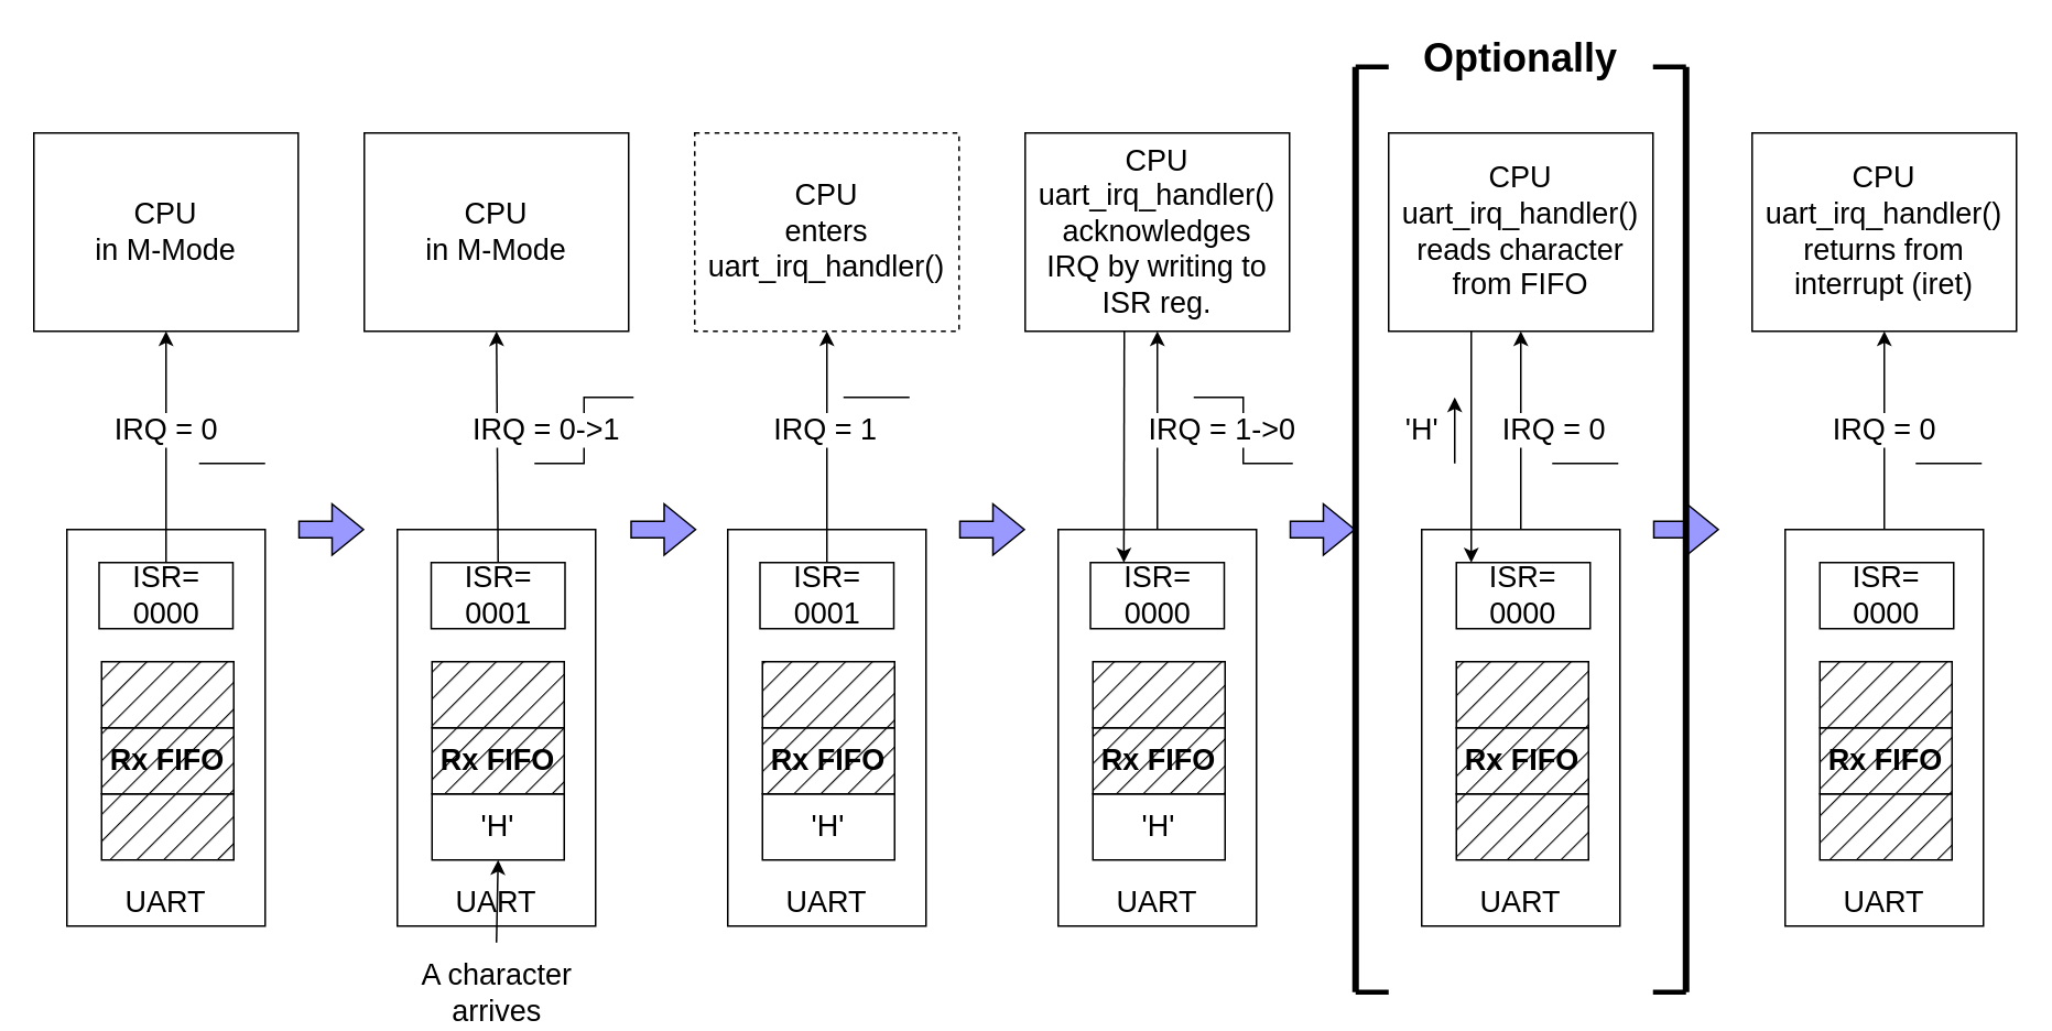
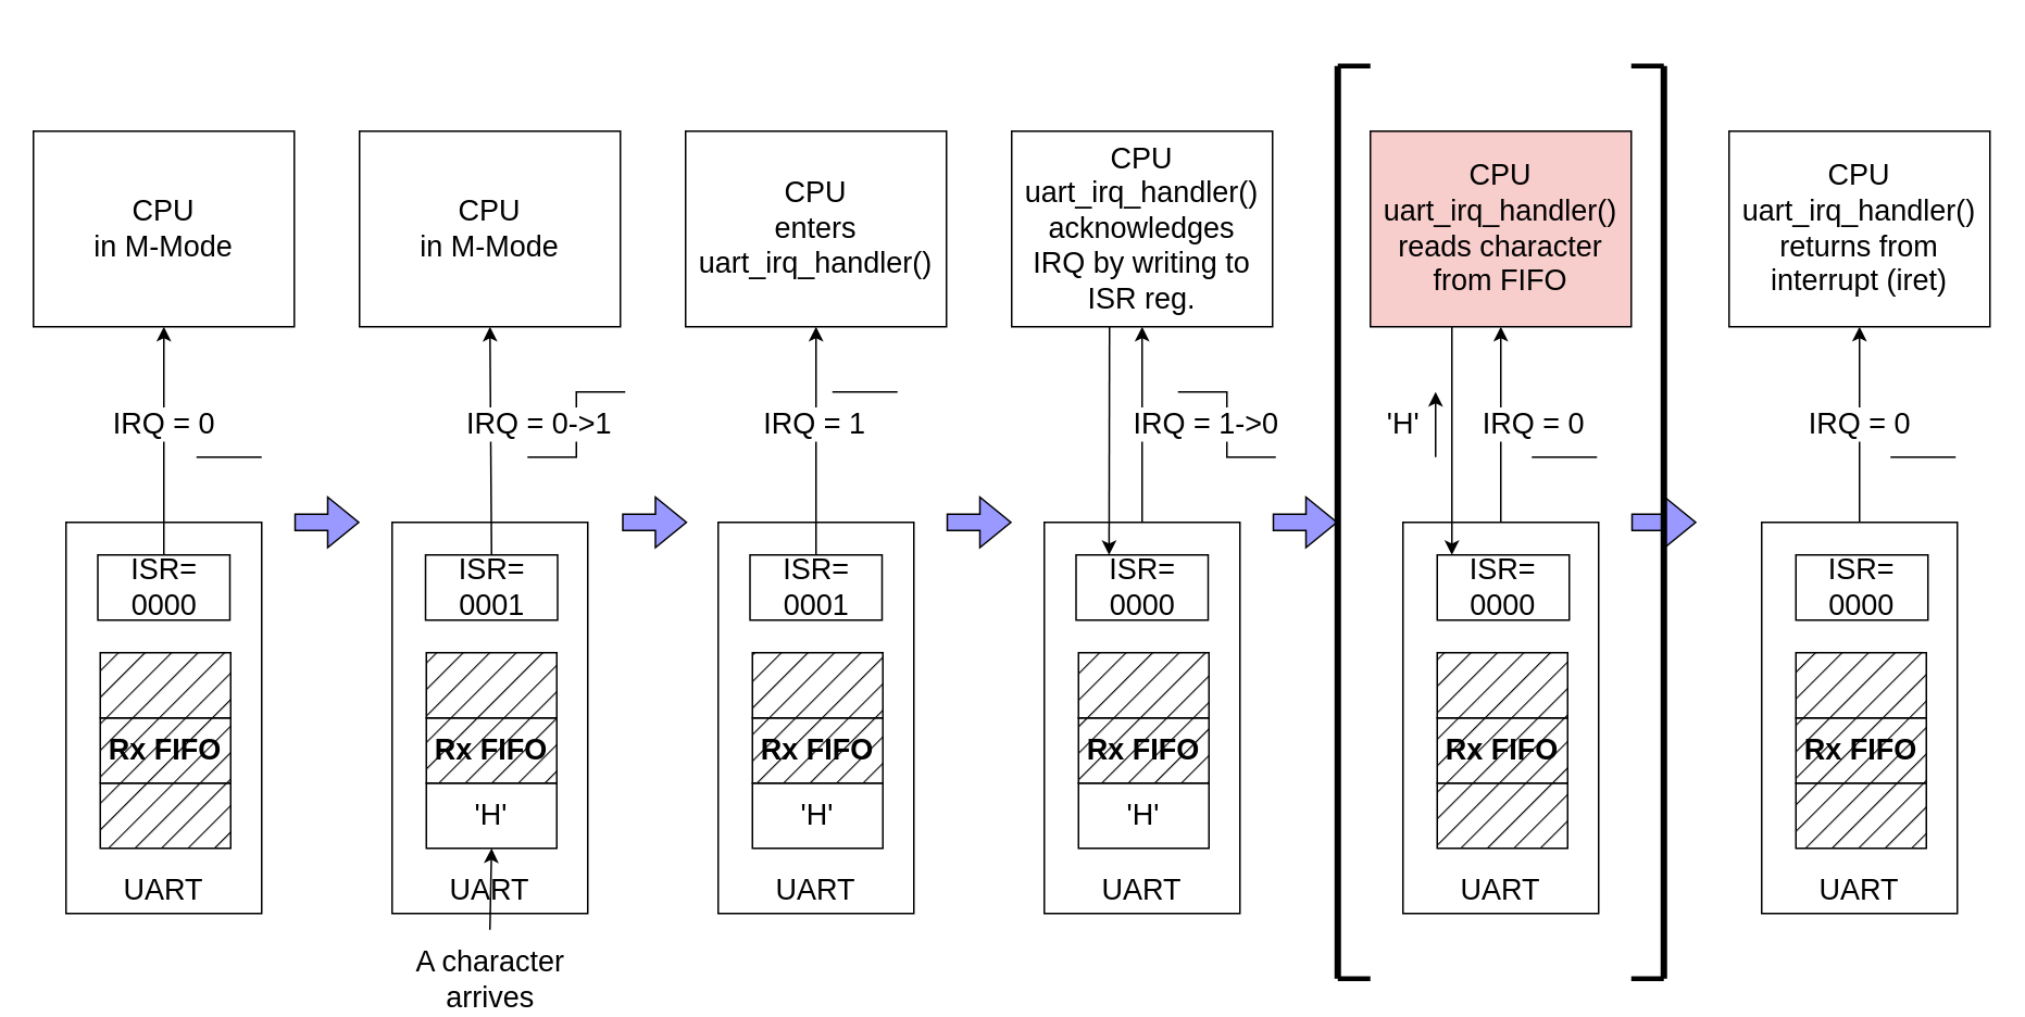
  <mxCell id="0" />
  <mxCell id="1" parent="0" />
  <mxCell id="2" value="UART" style="rounded=0;whiteSpace=wrap;html=1;verticalAlign=bottom;fontSize=18;" parent="1" vertex="1"><mxGeometry x="40" y="320" width="120" height="240" as="geometry" /></mxCell>
  <mxCell id="3" value="" style="rounded=0;whiteSpace=wrap;html=1;fillColor=#000000;fillStyle=hatch;" parent="1" vertex="1"><mxGeometry x="61" y="480" width="80" height="40" as="geometry" /></mxCell>
  <mxCell id="4" value="Rx FIFO" style="rounded=0;whiteSpace=wrap;html=1;fillColor=#000000;fillStyle=hatch;fontSize=18;fontStyle=1" parent="1" vertex="1"><mxGeometry x="61" y="440" width="80" height="40" as="geometry" /></mxCell>
  <mxCell id="5" value="" style="rounded=0;whiteSpace=wrap;html=1;fillStyle=hatch;fillColor=#000000;" parent="1" vertex="1"><mxGeometry x="61" y="400" width="80" height="40" as="geometry" /></mxCell>
  <mxCell id="6" value="CPU&lt;div&gt;in M-Mode&lt;/div&gt;" style="rounded=0;whiteSpace=wrap;html=1;fontSize=18;" parent="1" vertex="1"><mxGeometry x="20" y="80" width="160" height="120" as="geometry" /></mxCell>
  <mxCell id="7" value="IRQ = 0" style="endArrow=classic;html=1;rounded=0;entryX=0.5;entryY=1;entryDx=0;entryDy=0;fontSize=18;exitX=0.5;exitY=0;exitDx=0;exitDy=0;" parent="1" source="37" target="6" edge="1"><mxGeometry x="0.143" width="50" height="50" relative="1" as="geometry"><mxPoint x="100" y="320" as="sourcePoint" /><mxPoint x="150" y="270" as="targetPoint" /><mxPoint as="offset" /></mxGeometry></mxCell>
  <mxCell id="8" value="UART" style="rounded=0;whiteSpace=wrap;html=1;verticalAlign=bottom;fontSize=18;" parent="1" vertex="1"><mxGeometry x="440" y="320" width="120" height="240" as="geometry" /></mxCell>
  <mxCell id="9" value="'H'" style="rounded=0;whiteSpace=wrap;html=1;fillColor=none;fillStyle=hatch;fontSize=18;" parent="1" vertex="1"><mxGeometry x="461" y="480" width="80" height="40" as="geometry" /></mxCell>
  <mxCell id="10" value="Rx FIFO" style="rounded=0;whiteSpace=wrap;html=1;fillColor=#000000;fillStyle=hatch;fontSize=18;fontStyle=1" parent="1" vertex="1"><mxGeometry x="461" y="440" width="80" height="40" as="geometry" /></mxCell>
  <mxCell id="11" value="" style="rounded=0;whiteSpace=wrap;html=1;fillStyle=hatch;fillColor=#000000;" parent="1" vertex="1"><mxGeometry x="461" y="400" width="80" height="40" as="geometry" /></mxCell>
- <mxCell id="12" value="CPU&lt;div style=&quot;font-size: 18px;&quot;&gt;enters uart_irq_handler()&lt;/div&gt;" style="rounded=0;whiteSpace=wrap;html=1;fontSize=18;dashed=1;" parent="1" vertex="1"><mxGeometry x="420" y="80" width="160" height="120" as="geometry" /></mxCell>
+ <mxCell id="12" value="CPU&lt;div style=&quot;font-size: 18px;&quot;&gt;enters uart_irq_handler()&lt;/div&gt;" style="rounded=0;whiteSpace=wrap;html=1;fontSize=18;" parent="1" vertex="1"><mxGeometry x="420" y="80" width="160" height="120" as="geometry" /></mxCell>
  <mxCell id="13" value="IRQ = 1" style="endArrow=classic;html=1;rounded=0;entryX=0.5;entryY=1;entryDx=0;entryDy=0;fontSize=18;exitX=0.5;exitY=0;exitDx=0;exitDy=0;" parent="1" source="39" target="12" edge="1"><mxGeometry x="0.143" y="1" width="50" height="50" relative="1" as="geometry"><mxPoint x="500" y="320" as="sourcePoint" /><mxPoint x="550" y="270" as="targetPoint" /><mxPoint as="offset" /></mxGeometry></mxCell>
  <mxCell id="14" value="UART" style="rounded=0;whiteSpace=wrap;html=1;verticalAlign=bottom;fontSize=18;" parent="1" vertex="1"><mxGeometry x="640" y="320" width="120" height="240" as="geometry" /></mxCell>
  <mxCell id="15" value="Rx FIFO" style="rounded=0;whiteSpace=wrap;html=1;fillColor=#000000;fillStyle=hatch;fontSize=18;fontStyle=1" parent="1" vertex="1"><mxGeometry x="661" y="440" width="80" height="40" as="geometry" /></mxCell>
  <mxCell id="16" value="" style="rounded=0;whiteSpace=wrap;html=1;fillStyle=hatch;fillColor=#000000;" parent="1" vertex="1"><mxGeometry x="661" y="400" width="80" height="40" as="geometry" /></mxCell>
  <mxCell id="17" value="CPU&lt;div style=&quot;font-size: 18px;&quot;&gt;&lt;div style=&quot;font-size: 18px;&quot;&gt;uart_irq_handler()&lt;/div&gt;&lt;div style=&quot;font-size: 18px;&quot;&gt;acknowledges&lt;/div&gt;&lt;div style=&quot;font-size: 18px;&quot;&gt;IRQ by writing to ISR reg.&lt;/div&gt;&lt;/div&gt;" style="rounded=0;whiteSpace=wrap;html=1;fontSize=18;" parent="1" vertex="1"><mxGeometry x="620" y="80" width="160" height="120" as="geometry" /></mxCell>
  <mxCell id="18" value="" style="endArrow=classic;html=1;rounded=0;entryX=0.333;entryY=0.2;entryDx=0;entryDy=0;entryPerimeter=0;" parent="1" source="41" target="14" edge="1"><mxGeometry width="50" height="50" relative="1" as="geometry"><mxPoint x="680" y="200" as="sourcePoint" /><mxPoint x="660" y="250" as="targetPoint" /></mxGeometry></mxCell>
  <mxCell id="19" value="UART" style="rounded=0;whiteSpace=wrap;html=1;verticalAlign=bottom;fontSize=18;" parent="1" vertex="1"><mxGeometry x="860" y="320" width="120" height="240" as="geometry" /></mxCell>
  <mxCell id="20" value="Rx FIFO" style="rounded=0;whiteSpace=wrap;html=1;fillColor=#000000;fillStyle=hatch;fontSize=18;fontStyle=1" parent="1" vertex="1"><mxGeometry x="881" y="440" width="80" height="40" as="geometry" /></mxCell>
  <mxCell id="21" value="" style="rounded=0;whiteSpace=wrap;html=1;fillStyle=hatch;fillColor=#000000;" parent="1" vertex="1"><mxGeometry x="881" y="400" width="80" height="40" as="geometry" /></mxCell>
- <mxCell id="22" value="CPU&lt;div style=&quot;font-size: 18px;&quot;&gt;uart_irq_handler()&lt;/div&gt;&lt;div style=&quot;font-size: 18px;&quot;&gt;reads character from FIFO&lt;/div&gt;" style="rounded=0;whiteSpace=wrap;html=1;fontSize=18;" parent="1" vertex="1"><mxGeometry x="840" y="80" width="160" height="120" as="geometry" /></mxCell>
+ <mxCell id="22" value="CPU&lt;div style=&quot;font-size: 18px;&quot;&gt;uart_irq_handler()&lt;/div&gt;&lt;div style=&quot;font-size: 18px;&quot;&gt;reads character from FIFO&lt;/div&gt;" style="rounded=0;whiteSpace=wrap;html=1;fontSize=18;fillColor=#f8cecc;" parent="1" vertex="1"><mxGeometry x="840" y="80" width="160" height="120" as="geometry" /></mxCell>
  <mxCell id="23" value="IRQ = 0" style="endArrow=classic;html=1;rounded=0;entryX=0.5;entryY=1;entryDx=0;entryDy=0;fontSize=18;" parent="1" target="22" edge="1"><mxGeometry y="-20" width="50" height="50" relative="1" as="geometry"><mxPoint x="920" y="320" as="sourcePoint" /><mxPoint x="970" y="270" as="targetPoint" /><mxPoint as="offset" /></mxGeometry></mxCell>
  <mxCell id="24" value="" style="endArrow=none;html=1;rounded=0;" parent="1" edge="1"><mxGeometry width="50" height="50" relative="1" as="geometry"><mxPoint x="323" y="280" as="sourcePoint" /><mxPoint x="383" y="240" as="targetPoint" /><Array as="points"><mxPoint x="353" y="280" /><mxPoint x="353" y="240" /></Array></mxGeometry></mxCell>
  <mxCell id="25" value="" style="endArrow=none;html=1;rounded=0;" parent="1" edge="1"><mxGeometry width="50" height="50" relative="1" as="geometry"><mxPoint x="782" y="280" as="sourcePoint" /><mxPoint x="722" y="240" as="targetPoint" /><Array as="points"><mxPoint x="752" y="280" /><mxPoint x="752" y="240" /></Array></mxGeometry></mxCell>
  <mxCell id="26" value="" style="endArrow=none;html=1;rounded=0;" parent="1" edge="1"><mxGeometry width="50" height="50" relative="1" as="geometry"><mxPoint x="120" y="280" as="sourcePoint" /><mxPoint x="160" y="280" as="targetPoint" /></mxGeometry></mxCell>
  <mxCell id="27" value="" style="endArrow=none;html=1;rounded=0;" parent="1" edge="1"><mxGeometry width="50" height="50" relative="1" as="geometry"><mxPoint x="510" y="240" as="sourcePoint" /><mxPoint x="550" y="240" as="targetPoint" /></mxGeometry></mxCell>
  <mxCell id="28" value="UART" style="rounded=0;whiteSpace=wrap;html=1;verticalAlign=bottom;fontSize=18;" parent="1" vertex="1"><mxGeometry x="240" y="320" width="120" height="240" as="geometry" /></mxCell>
  <mxCell id="29" value="Rx FIFO" style="rounded=0;whiteSpace=wrap;html=1;fillColor=#000000;fillStyle=hatch;fontSize=18;fontStyle=1" parent="1" vertex="1"><mxGeometry x="261" y="440" width="80" height="40" as="geometry" /></mxCell>
  <mxCell id="30" value="" style="rounded=0;whiteSpace=wrap;html=1;fillStyle=hatch;fillColor=#000000;" parent="1" vertex="1"><mxGeometry x="261" y="400" width="80" height="40" as="geometry" /></mxCell>
  <mxCell id="31" value="CPU&lt;div&gt;in M-Mode&lt;/div&gt;" style="rounded=0;whiteSpace=wrap;html=1;fontSize=18;" parent="1" vertex="1"><mxGeometry x="220" y="80" width="160" height="120" as="geometry" /></mxCell>
  <mxCell id="32" value="IRQ = 0-&amp;gt;1" style="endArrow=classic;html=1;rounded=0;entryX=0.5;entryY=1;entryDx=0;entryDy=0;fontSize=18;exitX=0.5;exitY=0;exitDx=0;exitDy=0;" parent="1" source="38" target="31" edge="1"><mxGeometry x="0.14" y="-30" width="50" height="50" relative="1" as="geometry"><mxPoint x="300" y="320" as="sourcePoint" /><mxPoint x="350" y="270" as="targetPoint" /><mxPoint as="offset" /></mxGeometry></mxCell>
  <mxCell id="33" value="A character&lt;div style=&quot;font-size: 18px;&quot;&gt;arrives&lt;/div&gt;" style="endArrow=classic;html=1;rounded=0;fontSize=18;entryX=0.5;entryY=1;entryDx=0;entryDy=0;" parent="1" target="34" edge="1"><mxGeometry x="-1" y="-30" width="50" height="50" relative="1" as="geometry"><mxPoint x="300" y="570" as="sourcePoint" /><mxPoint x="300" y="480" as="targetPoint" /><mxPoint x="-30" y="30" as="offset" /></mxGeometry></mxCell>
  <mxCell id="34" value="'H'" style="rounded=0;whiteSpace=wrap;html=1;fillColor=none;fillStyle=hatch;fontSize=18;" parent="1" vertex="1"><mxGeometry x="261" y="480" width="80" height="40" as="geometry" /></mxCell>
  <mxCell id="35" value="" style="endArrow=none;html=1;rounded=0;" parent="1" edge="1"><mxGeometry width="50" height="50" relative="1" as="geometry"><mxPoint x="939" y="280" as="sourcePoint" /><mxPoint x="979" y="280" as="targetPoint" /></mxGeometry></mxCell>
  <mxCell id="36" value="IRQ = 1-&amp;gt;0" style="endArrow=classic;html=1;rounded=0;entryX=0.5;entryY=1;entryDx=0;entryDy=0;fontSize=18;" parent="1" target="17" edge="1"><mxGeometry y="-39" width="50" height="50" relative="1" as="geometry"><mxPoint x="700" y="320" as="sourcePoint" /><mxPoint x="750" y="270" as="targetPoint" /><mxPoint as="offset" /></mxGeometry></mxCell>
  <mxCell id="37" value="ISR=&lt;div&gt;0000&lt;/div&gt;" style="rounded=0;whiteSpace=wrap;html=1;fontSize=18;" parent="1" vertex="1"><mxGeometry x="59.5" y="340" width="81" height="40" as="geometry" /></mxCell>
  <mxCell id="38" value="ISR=&lt;div&gt;0001&lt;/div&gt;" style="rounded=0;whiteSpace=wrap;html=1;fontSize=18;" parent="1" vertex="1"><mxGeometry x="260.5" y="340" width="81" height="40" as="geometry" /></mxCell>
  <mxCell id="39" value="ISR=&lt;div&gt;0001&lt;/div&gt;" style="rounded=0;whiteSpace=wrap;html=1;fontSize=18;" parent="1" vertex="1"><mxGeometry x="459.5" y="340" width="81" height="40" as="geometry" /></mxCell>
  <mxCell id="40" value="" style="endArrow=classic;html=1;rounded=0;entryX=0.25;entryY=0;entryDx=0;entryDy=0;" parent="1" target="41" edge="1"><mxGeometry width="50" height="50" relative="1" as="geometry"><mxPoint x="680" y="200" as="sourcePoint" /><mxPoint x="680" y="368" as="targetPoint" /></mxGeometry></mxCell>
  <mxCell id="41" value="ISR=&lt;div&gt;0000&lt;/div&gt;" style="rounded=0;whiteSpace=wrap;html=1;fontSize=18;" parent="1" vertex="1"><mxGeometry x="659.5" y="340" width="81" height="40" as="geometry" /></mxCell>
  <mxCell id="42" value="'H'" style="rounded=0;whiteSpace=wrap;html=1;fillColor=none;fillStyle=hatch;fontSize=18;" parent="1" vertex="1"><mxGeometry x="661" y="480" width="80" height="40" as="geometry" /></mxCell>
  <mxCell id="43" value="ISR=&lt;div&gt;0000&lt;/div&gt;" style="rounded=0;whiteSpace=wrap;html=1;fontSize=18;" parent="1" vertex="1"><mxGeometry x="881" y="340" width="81" height="40" as="geometry" /></mxCell>
  <mxCell id="44" value="" style="shape=flexArrow;endArrow=classic;html=1;rounded=0;fillColor=#9999FF;" parent="1" edge="1"><mxGeometry width="50" height="50" relative="1" as="geometry"><mxPoint x="180" y="320" as="sourcePoint" /><mxPoint x="220" y="320" as="targetPoint" /></mxGeometry></mxCell>
  <mxCell id="45" value="" style="shape=flexArrow;endArrow=classic;html=1;rounded=0;fillColor=#9999FF;" parent="1" edge="1"><mxGeometry width="50" height="50" relative="1" as="geometry"><mxPoint x="381" y="320" as="sourcePoint" /><mxPoint x="421" y="320" as="targetPoint" /></mxGeometry></mxCell>
  <mxCell id="46" value="" style="shape=flexArrow;endArrow=classic;html=1;rounded=0;fillColor=#9999FF;" parent="1" edge="1"><mxGeometry width="50" height="50" relative="1" as="geometry"><mxPoint x="580" y="320" as="sourcePoint" /><mxPoint x="620" y="320" as="targetPoint" /></mxGeometry></mxCell>
  <mxCell id="47" value="" style="shape=flexArrow;endArrow=classic;html=1;rounded=0;fillColor=#9999FF;" parent="1" edge="1"><mxGeometry width="50" height="50" relative="1" as="geometry"><mxPoint x="780" y="320" as="sourcePoint" /><mxPoint x="820" y="320" as="targetPoint" /></mxGeometry></mxCell>
  <mxCell id="48" value="UART" style="rounded=0;whiteSpace=wrap;html=1;verticalAlign=bottom;fontSize=18;" parent="1" vertex="1"><mxGeometry x="1080" y="320" width="120" height="240" as="geometry" /></mxCell>
  <mxCell id="49" value="Rx FIFO" style="rounded=0;whiteSpace=wrap;html=1;fillColor=#000000;fillStyle=hatch;fontSize=18;fontStyle=1" parent="1" vertex="1"><mxGeometry x="1101" y="440" width="80" height="40" as="geometry" /></mxCell>
  <mxCell id="50" value="" style="rounded=0;whiteSpace=wrap;html=1;fillStyle=hatch;fillColor=#000000;" parent="1" vertex="1"><mxGeometry x="1101" y="400" width="80" height="40" as="geometry" /></mxCell>
  <mxCell id="51" value="CPU&lt;div style=&quot;font-size: 18px;&quot;&gt;uart_irq_handler()&lt;/div&gt;&lt;div style=&quot;font-size: 18px;&quot;&gt;returns from interrupt (iret)&lt;/div&gt;" style="rounded=0;whiteSpace=wrap;html=1;fontSize=18;" parent="1" vertex="1"><mxGeometry x="1060" y="80" width="160" height="120" as="geometry" /></mxCell>
  <mxCell id="52" value="IRQ = 0" style="endArrow=classic;html=1;rounded=0;entryX=0.5;entryY=1;entryDx=0;entryDy=0;fontSize=18;" parent="1" target="51" edge="1"><mxGeometry width="50" height="50" relative="1" as="geometry"><mxPoint x="1140" y="320" as="sourcePoint" /><mxPoint x="1190" y="270" as="targetPoint" /></mxGeometry></mxCell>
  <mxCell id="53" value="" style="endArrow=none;html=1;rounded=0;" parent="1" edge="1"><mxGeometry width="50" height="50" relative="1" as="geometry"><mxPoint x="1159" y="280" as="sourcePoint" /><mxPoint x="1199" y="280" as="targetPoint" /></mxGeometry></mxCell>
  <mxCell id="54" value="ISR=&lt;div&gt;0000&lt;/div&gt;" style="rounded=0;whiteSpace=wrap;html=1;fontSize=18;" parent="1" vertex="1"><mxGeometry x="1101" y="340" width="81" height="40" as="geometry" /></mxCell>
  <mxCell id="55" value="" style="shape=flexArrow;endArrow=classic;html=1;rounded=0;fillColor=#9999FF;" parent="1" edge="1"><mxGeometry width="50" height="50" relative="1" as="geometry"><mxPoint x="1000" y="320" as="sourcePoint" /><mxPoint x="1040" y="320" as="targetPoint" /></mxGeometry></mxCell>
  <mxCell id="56" value="" style="endArrow=classic;html=1;rounded=0;entryX=0.25;entryY=0;entryDx=0;entryDy=0;" parent="1" edge="1"><mxGeometry width="50" height="50" relative="1" as="geometry"><mxPoint x="890" y="200" as="sourcePoint" /><mxPoint x="890" y="340" as="targetPoint" /></mxGeometry></mxCell>
  <mxCell id="57" value="&lt;font style=&quot;font-size: 18px;&quot;&gt;'H'&lt;/font&gt;" style="endArrow=classic;html=1;rounded=0;" parent="1" edge="1"><mxGeometry y="20" width="50" height="50" relative="1" as="geometry"><mxPoint x="880" y="280" as="sourcePoint" /><mxPoint x="880" y="240" as="targetPoint" /><mxPoint as="offset" /></mxGeometry></mxCell>
  <mxCell id="58" value="" style="endArrow=none;html=1;rounded=0;strokeWidth=4;" parent="1" edge="1"><mxGeometry width="50" height="50" relative="1" as="geometry"><mxPoint x="820" y="600" as="sourcePoint" /><mxPoint x="820" y="40" as="targetPoint" /></mxGeometry></mxCell>
  <mxCell id="59" value="" style="endArrow=none;html=1;rounded=0;strokeWidth=4;" parent="1" edge="1"><mxGeometry width="50" height="50" relative="1" as="geometry"><mxPoint x="1020" y="600" as="sourcePoint" /><mxPoint x="1020" y="40" as="targetPoint" /></mxGeometry></mxCell>
  <mxCell id="60" value="" style="endArrow=none;html=1;rounded=0;strokeWidth=3;" parent="1" edge="1"><mxGeometry width="50" height="50" relative="1" as="geometry"><mxPoint x="820" y="40" as="sourcePoint" /><mxPoint x="840" y="40" as="targetPoint" /></mxGeometry></mxCell>
  <mxCell id="61" value="" style="endArrow=none;html=1;rounded=0;strokeWidth=3;" parent="1" edge="1"><mxGeometry width="50" height="50" relative="1" as="geometry"><mxPoint x="820" y="600" as="sourcePoint" /><mxPoint x="840" y="600" as="targetPoint" /></mxGeometry></mxCell>
  <mxCell id="62" value="" style="endArrow=none;html=1;rounded=0;strokeWidth=3;" parent="1" edge="1"><mxGeometry width="50" height="50" relative="1" as="geometry"><mxPoint x="1000" y="40" as="sourcePoint" /><mxPoint x="1020" y="40" as="targetPoint" /></mxGeometry></mxCell>
  <mxCell id="63" value="" style="endArrow=none;html=1;rounded=0;strokeWidth=3;" parent="1" edge="1"><mxGeometry width="50" height="50" relative="1" as="geometry"><mxPoint x="1000" y="600" as="sourcePoint" /><mxPoint x="1020" y="600" as="targetPoint" /></mxGeometry></mxCell>
- <mxCell id="64" value="Optionally" style="text;html=1;align=center;verticalAlign=middle;whiteSpace=wrap;rounded=0;fontSize=24;fontStyle=1" parent="1" vertex="1"><mxGeometry x="890" y="20" width="60" height="30" as="geometry" /></mxCell>
  <mxCell id="65" value="" style="rounded=0;whiteSpace=wrap;html=1;fillStyle=hatch;fillColor=#000000;" parent="1" vertex="1"><mxGeometry x="881" y="480" width="80" height="40" as="geometry" /></mxCell>
  <mxCell id="66" value="" style="rounded=0;whiteSpace=wrap;html=1;fillStyle=hatch;fillColor=#000000;" parent="1" vertex="1"><mxGeometry x="1101" y="480" width="80" height="40" as="geometry" /></mxCell>
